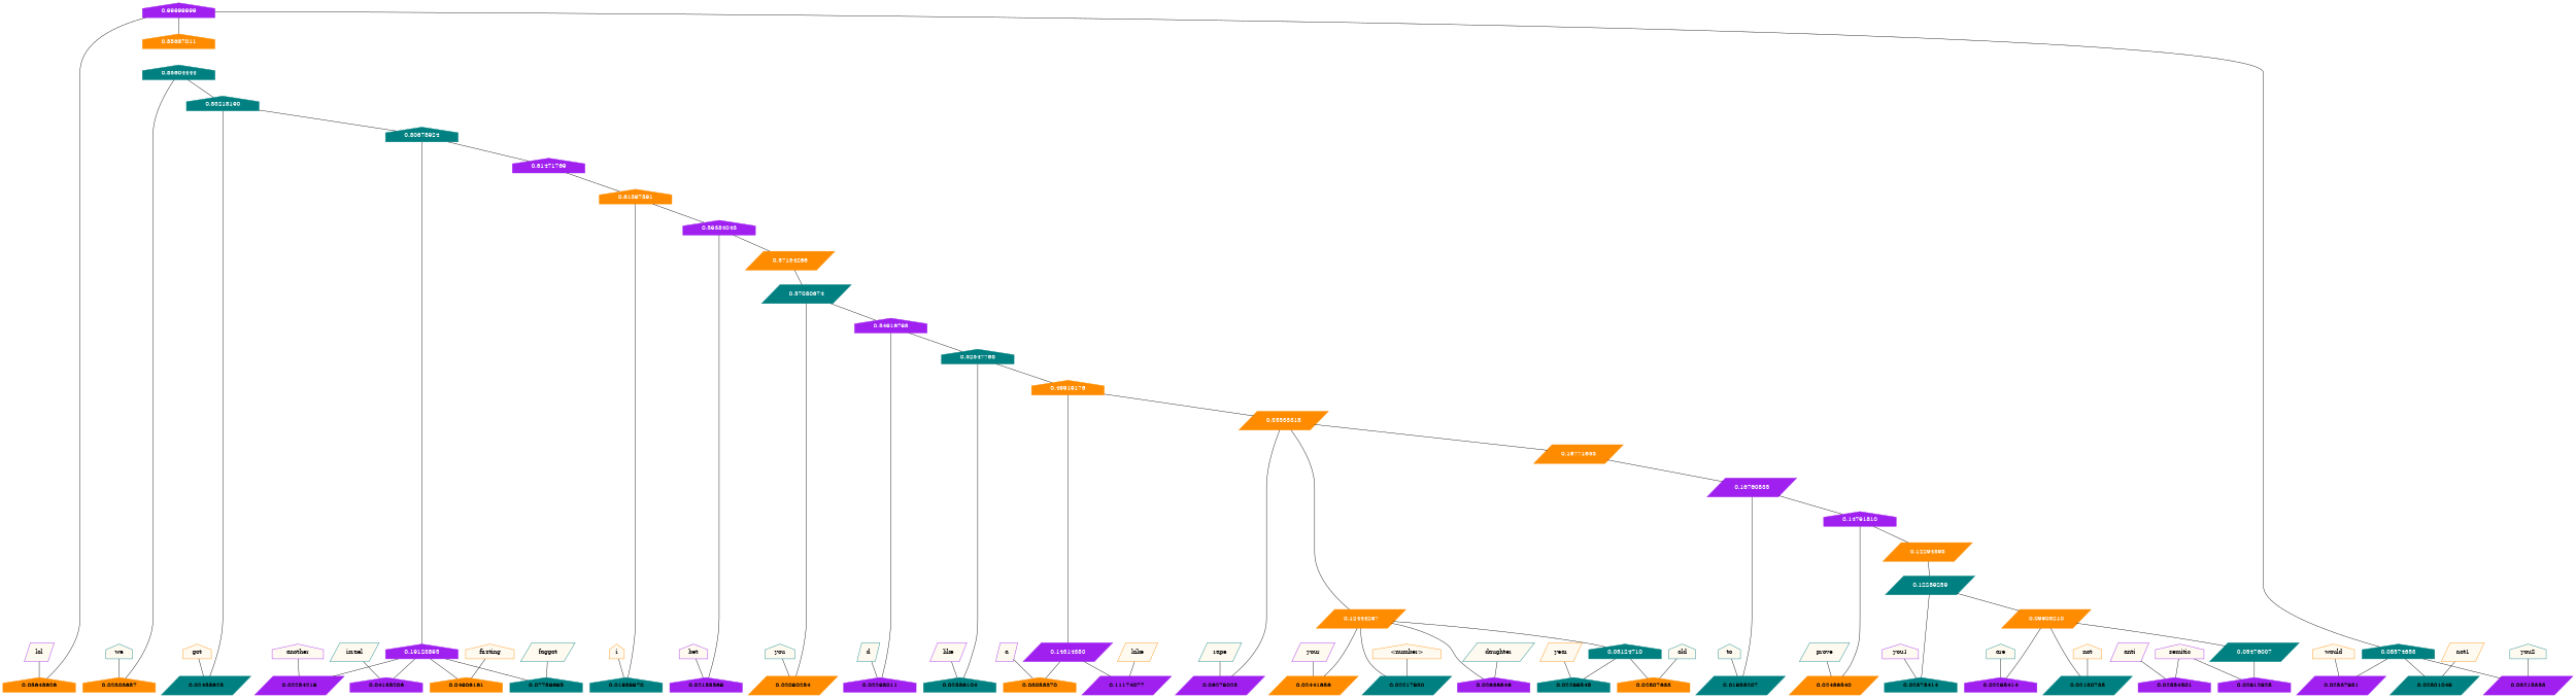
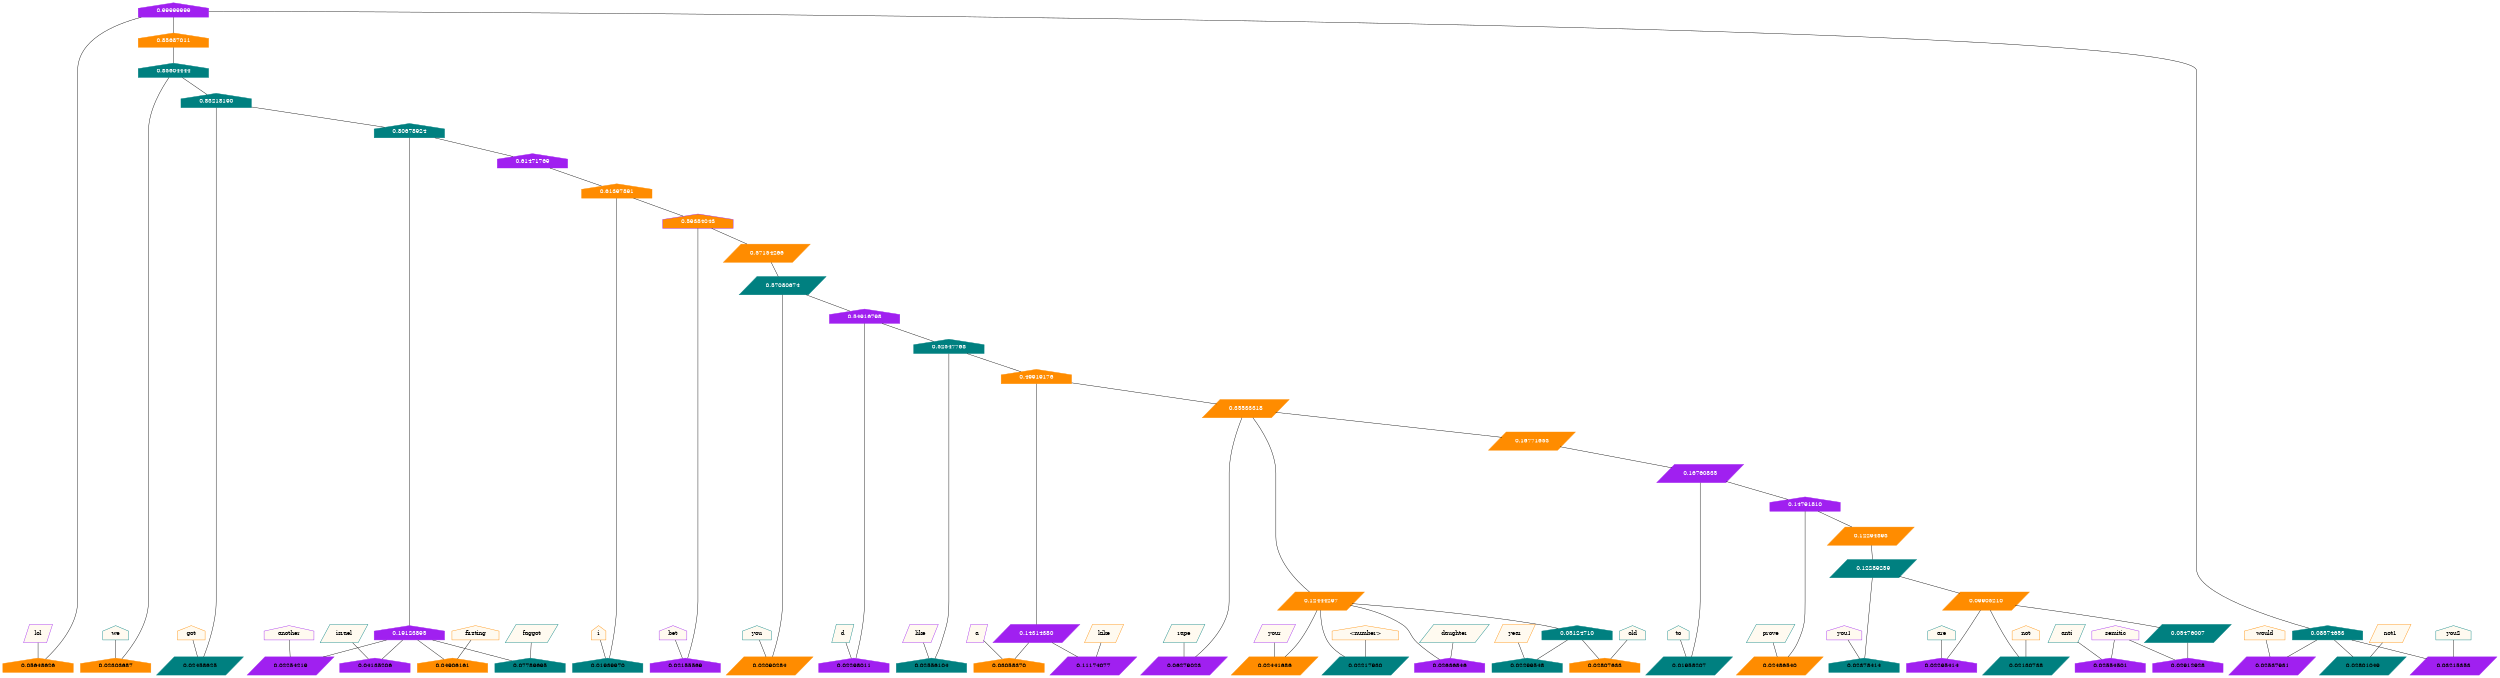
  graph {
    node [color=teal format=png nodesep=0.001 ordering=out overlap_scaling=0.01 ranksep=0.001 shape=house style=filled]
    n1 [color=purple fillcolor=floralwhite height=0.15 label=lol shape=parallelogram style="filled,solid" width=0.15]
    n2 [fillcolor=floralwhite height=0.15 label=we style="filled,solid" width=0.15]
    n3 [color=darkorange fillcolor=floralwhite height=0.15 label=got style="filled,solid" width=0.15]
    n4 [color=purple fillcolor=floralwhite height=0.15 label=another style="filled,solid" width=0.15]
    n5 [fillcolor=floralwhite height=0.15 label=israel shape=parallelogram style="filled,solid" width=0.15]
    n6 [color=darkorange fillcolor=floralwhite height=0.15 label=firsting style="filled,solid" width=0.15]
    n7 [fillcolor=floralwhite height=0.15 label=faggot shape=parallelogram style="filled,solid" width=0.15]
    n8 [color=darkorange fillcolor=floralwhite height=0.15 label=i style="filled,solid" width=0.15]
    n9 [color=purple fillcolor=floralwhite height=0.15 label=bet style="filled,solid" width=0.15]
    n10 [fillcolor=floralwhite height=0.15 label=you style="filled,solid" width=0.15]
    n11 [fillcolor=floralwhite height=0.15 label=d shape=parallelogram style="filled,solid" width=0.15]
    n12 [color=purple fillcolor=floralwhite height=0.15 label=like shape=parallelogram style="filled,solid" width=0.15]
    n13 [color=purple fillcolor=floralwhite height=0.15 label=a shape=parallelogram style="filled,solid" width=0.15]
    n14 [color=darkorange fillcolor=floralwhite height=0.15 label=kike shape=parallelogram style="filled,solid" width=0.15]
    n15 [fillcolor=floralwhite height=0.15 label=rape shape=parallelogram style="filled,solid" width=0.15]
    n16 [color=purple fillcolor=floralwhite height=0.15 label=your shape=parallelogram style="filled,solid" width=0.15]
    n17 [color=darkorange fillcolor=floralwhite height=0.15 label="\<number\>" style="filled,solid" width=0.15]
    n18 [color=darkorange fillcolor=floralwhite height=0.15 label=year shape=parallelogram style="filled,solid" width=0.15]
    n19 [fillcolor=floralwhite height=0.15 label=old style="filled,solid" width=0.15]
    n20 [fillcolor=floralwhite height=0.15 label=daughter shape=parallelogram style="filled,solid" width=0.15]
    n21 [fillcolor=floralwhite height=0.15 label=to style="filled,solid" width=0.15]
    n22 [fillcolor=floralwhite height=0.15 label=prove shape=parallelogram style="filled,solid" width=0.15]
    n23 [color=purple fillcolor=floralwhite height=0.15 label=you1 style="filled,solid" width=0.15]
    n24 [fillcolor=floralwhite height=0.15 label=are style="filled,solid" width=0.15]
    n25 [color=darkorange fillcolor=floralwhite height=0.15 label=not style="filled,solid" width=0.15]
-   n26 [color=purple fillcolor=floralwhite height=0.15 label=anti shape=parallelogram style="filled,solid" width=0.15]
+   n26 [fillcolor=floralwhite height=0.15 label=anti shape=parallelogram style="filled,solid" width=0.15]
    n27 [color=purple fillcolor=floralwhite height=0.15 label=semitic style="filled,solid" width=0.15]
    n28 [color=darkorange fillcolor=floralwhite height=0.15 label=would style="filled,solid" width=0.15]
    n29 [color=darkorange fillcolor=floralwhite height=0.15 label=not1 shape=parallelogram style="filled,solid" width=0.15]
    n30 [fillcolor=floralwhite height=0.15 label=you2 style="filled,solid" width=0.15]
    n31 [color=darkorange fontcolor=black height=0.15 label=0.05648626 width=0.15]
    n32 [color=darkorange fontcolor=black height=0.15 label=0.02303687 width=0.15]
    n33 [fontcolor=black height=0.15 label=0.02458625 shape=parallelogram width=0.15]
    n34 [color=purple fontcolor=black height=0.15 label=0.02254219 shape=parallelogram width=0.15]
    n35 [color=purple fontcolor=black height=0.15 label=0.04135206 width=0.15]
    n36 [color=darkorange fontcolor=black height=0.15 label=0.04906161 width=0.15]
    n37 [fontcolor=black height=0.15 label=0.07789695 width=0.15]
    n38 [fontcolor=black height=0.15 label=0.01939970 width=0.15]
    n39 [color=purple fontcolor=black height=0.15 label=0.02155569 width=0.15]
    n40 [color=darkorange fontcolor=black height=0.15 label=0.02090284 shape=parallelogram width=0.15]
    n41 [color=purple fontcolor=black height=0.15 label=0.02298011 width=0.15]
    n42 [fontcolor=black height=0.15 label=0.02556104 width=0.15]
    n43 [color=darkorange fontcolor=black height=0.15 label=0.03058370 width=0.15]
    n44 [color=purple fontcolor=black height=0.15 label=0.11174077 shape=parallelogram width=0.15]
    n45 [color=purple fontcolor=black height=0.15 label=0.06279023 shape=parallelogram width=0.15]
    n46 [color=darkorange fontcolor=black height=0.15 label=0.02441686 shape=parallelogram width=0.15]
    n47 [fontcolor=black height=0.15 label=0.02217930 shape=parallelogram width=0.15]
    n48 [fontcolor=black height=0.15 label=0.02299548 width=0.15]
    n49 [color=darkorange fontcolor=black height=0.15 label=0.02807633 width=0.15]
    n50 [color=purple fontcolor=black height=0.15 label=0.02636846 width=0.15]
    n51 [fontcolor=black height=0.15 label=0.01958207 shape=parallelogram width=0.15]
    n52 [color=darkorange fontcolor=black height=0.15 label=0.02486540 shape=parallelogram width=0.15]
    n53 [fontcolor=black height=0.15 label=0.02378414 width=0.15]
    n54 [color=purple fontcolor=black height=0.15 label=0.02295414 width=0.15]
    n55 [fontcolor=black height=0.15 label=0.02130738 shape=parallelogram width=0.15]
    n56 [color=purple fontcolor=black height=0.15 label=0.02554501 width=0.15]
    n57 [color=purple fontcolor=black height=0.15 label=0.02912928 width=0.15]
    n58 [color=purple fontcolor=black height=0.15 label=0.02537931 shape=parallelogram width=0.15]
    n59 [fontcolor=black height=0.15 label=0.02801049 shape=parallelogram width=0.15]
    n60 [color=purple fontcolor=black height=0.15 label=0.03215353 shape=parallelogram width=0.15]
    n61 [color=purple fontcolor=grey99 height=0.15 label=0.99999999 width=0.15]
    n62 [color=darkorange fontcolor=grey99 height=0.15 label=0.85687011 width=0.15]
    n63 [fontcolor=grey99 height=0.15 label=0.08574653 width=0.15]
    n64 [fontcolor=grey99 height=0.15 label=0.85604444 width=0.15]
    n65 [fontcolor=grey99 height=0.15 label=0.83218190 width=0.15]
    n66 [fontcolor=grey99 height=0.15 label=0.80678924 width=0.15]
    n67 [color=purple fontcolor=grey99 height=0.15 label=0.19123895 width=0.15]
    n68 [color=purple fontcolor=grey99 height=0.15 label=0.61471769 width=0.15]
    n69 [color=darkorange fontcolor=grey99 height=0.15 label=0.61397891 width=0.15]
-   n70 [color=purple fontcolor=grey99 height=0.15 label=0.59384043 width=0.15]
+   n70 [color=purple fontcolor=grey99 height=0.15 label=0.59384043 width=0.15 fillcolor=darkorange]
    n71 [color=darkorange fontcolor=grey99 height=0.15 label=0.57154266 shape=parallelogram width=0.15]
    n72 [fontcolor=grey99 height=0.15 label=0.57080674 shape=parallelogram width=0.15]
    n73 [color=purple fontcolor=grey99 height=0.15 label=0.54916798 width=0.15]
    n74 [fontcolor=grey99 height=0.15 label=0.52547768 width=0.15]
    n75 [color=darkorange fontcolor=grey99 height=0.15 label=0.49919176 width=0.15]
    n76 [color=purple fontcolor=grey99 height=0.15 label=0.14314380 shape=parallelogram width=0.15]
    n77 [color=darkorange fontcolor=grey99 height=0.15 label=0.35533318 shape=parallelogram width=0.15]
    n78 [color=darkorange fontcolor=grey99 height=0.15 label=0.12444297 shape=parallelogram width=0.15]
    n79 [color=darkorange fontcolor=grey99 height=0.15 label=0.16771653 shape=parallelogram width=0.15]
    n80 [fontcolor=grey99 height=0.15 label=0.05124710 width=0.15]
    n81 [color=purple fontcolor=grey99 height=0.15 label=0.16760835 shape=parallelogram width=0.15]
    n82 [color=purple fontcolor=grey99 height=0.15 label=0.14791810 width=0.15]
    n83 [color=darkorange fontcolor=grey99 height=0.15 label=0.12294893 shape=parallelogram width=0.15]
    n84 [fontcolor=grey99 height=0.15 label=0.12289259 shape=parallelogram width=0.15]
    n85 [color=darkorange fontcolor=grey99 height=0.15 label=0.09905210 shape=parallelogram width=0.15]
    n86 [fontcolor=grey99 height=0.15 label=0.05476007 shape=parallelogram width=0.15]
    subgraph sub_1 {
      rank=same
      n1
      n2
      n3
      n4
      n5
      n6
      n7
      n8
      n9
      n10
      n11
      n12
      n13
      n14
      n15
      n16
      n17
      n18
      n19
      n20
      n21
      n22
      n23
      n24
      n25
      n26
      n27
      n28
      n29
      n30
    }
    subgraph sub_2 {
      rank=same
      n31
      n32
      n33
      n34
      n35
      n36
      n37
      n38
      n39
      n40
      n41
      n42
      n43
      n44
      n45
      n46
      n47
      n48
      n49
      n50
      n51
      n52
      n53
      n54
      n55
      n56
      n57
      n58
      n59
      n60
    }
    n27 -- n56
    n31 -- n1
    n32 -- n2
    n33 -- n3
    n34 -- n4
    n35 -- n5
    n36 -- n6
    n37 -- n7
    n38 -- n8
    n39 -- n9
    n40 -- n10
    n41 -- n11
    n42 -- n12
    n43 -- n13
    n44 -- n14
    n45 -- n15
    n46 -- n16
    n47 -- n17
    n48 -- n18
    n49 -- n19
    n50 -- n20
    n51 -- n21
    n52 -- n22
    n53 -- n23
    n54 -- n24
    n55 -- n25
    n56 -- n26
    n57 -- n27
    n58 -- n28
    n59 -- n29
    n60 -- n30
    n61 -- n31
    n61 -- n62
    n61 -- n63
+   n62 -- n64
    n63 -- n58
    n63 -- n59
    n63 -- n60
    n64 -- n32
    n64 -- n65
    n65 -- n33
    n65 -- n66
    n66 -- n67
    n66 -- n68
    n67 -- n34
    n67 -- n35
    n67 -- n36
    n67 -- n37
    n68 -- n69
    n69 -- n38
    n69 -- n70
    n70 -- n39
    n70 -- n71
    n71 -- n72
    n72 -- n40
    n72 -- n73
    n73 -- n41
    n73 -- n74
    n74 -- n42
    n74 -- n75
    n75 -- n76
    n75 -- n77
    n76 -- n43
    n76 -- n44
    n77 -- n45
    n77 -- n78
    n77 -- n79
    n78 -- n46
    n78 -- n47
    n78 -- n50
    n78 -- n80
    n79 -- n81
    n80 -- n48
    n80 -- n49
    n81 -- n51
    n81 -- n82
    n82 -- n52
    n82 -- n83
    n83 -- n84
    n84 -- n53
    n84 -- n85
    n85 -- n54
    n85 -- n55
    n85 -- n86
    n86 -- n57
  }
